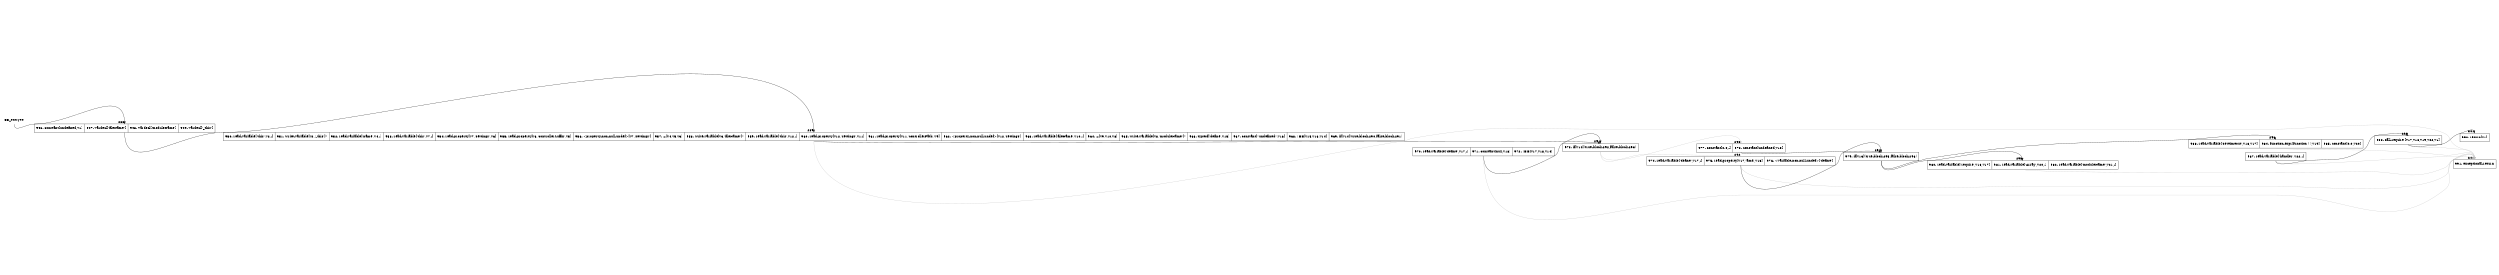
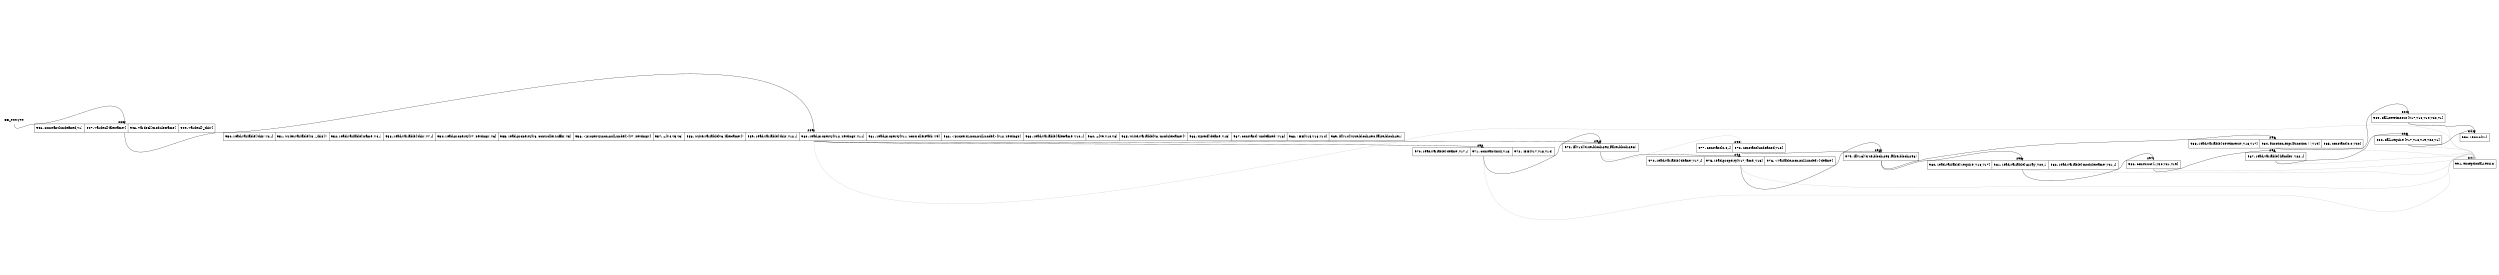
  digraph {
    rankdir=LR
    node [shape=record]
    edge [headport=n tailport=s]
    n1 [label=BB_entry90 shape=none]
    n2 [label="{946: constant[undefined,v1]|947: vardecl['fileName']|948: vardecl['moduleName']|949: vardecl['_this']}"]
    n3 [label="{950: read-variable['this',v2,-]|951: write-variable[v2,'_this']*|952: read-variable['name',v4,-]|953: read-variable['this',v7,-]|954: read-property[v7,'settings',v6]|955: read-property[v6,'controllerSuffix',v5]|956: \<property-non-null-undef\>[v7,'settings']|957: +[v4,v5,v3]|958: write-variable[v3,'fileName']*|959: read-variable['this',v12,-]|960: read-property[v12,'settings',v11]|961: read-property[v11,'controllerPath',v9]|962: \<property-non-null-undef\>[v12,'settings']|963: read-variable['fileName',v10,-]|964: +[v9,v10,v8]|965: write-variable[v8,'moduleName']*|966: typeof['define',v15]|967: constant[\"undefined\",v16]|968: !==[v15,v16,v14]|969: if[v14](true-block:290,false-block:291)}"]
    n4 [label="{973: if[v14](true-block:292,false-block:293)}"]
    n5 [label="{970: read-variable['define',v17,-]|971: constant[null,v18]|972: !==[v17,v18,v14]}"]
    n6 [label="{991: exceptional-return}"]
    n7 [label="{974: read-variable['define',v17,-]|975: read-property[v17,'amd',v13]|976: \<variable-non-null-undef\>['define']}"]
    n8 [label="{977: constant[0.0,-]|978: constant[undefined,v13]}"]
    n9 [label="{979: if[v13](true-block:295,false-block:296)}"]
    n10 [label="{980: read-variable['require',v18,v17]|981: read-variable['Array',v20,-]|982: read-variable['moduleName',v21,-]}"]
    n11 [label="{983: read-variable['setTimeout',v18,v17]|984: function-expr[function ( ),v19]|985: constant[0.0,v20]}"]
+   n12 [label="{986: construct [-,v20,v21,v19]}"]
+   n13 [label="{989: call-setTimeout [v17,v18,v19,v20,v1]}"]
    n14 [label="{987: read-variable['handler',v22,-]}"]
    n15 [label="{990: return[v1]}"]
    n16 [label="{988: call-require [v17,v18,v19,v22,v1]}"]
    n1 -> n2 [headlabel="    288"]
    n2 -> n3 [headlabel="      289"]
    n3 -> n4 [headlabel="      291"]
+   n3 -> n5 [headlabel="      290"]
    n3 -> n6 [color=gray headlabel="      302"]
-   n4 -> n7 [headlabel="      292" color=gray]
+   n4 -> n7 [headlabel="      292"]
    n4 -> n8 [color=gray headlabel="      293"]
    n5 -> n4
    n5 -> n6 [color=gray]
    n7 -> n6 [color=gray]
    n7 -> n9 [headlabel="      294"]
    n8 -> n9
    n9 -> n10 [headlabel="      295"]
    n9 -> n11 [headlabel="      296"]
    n10 -> n6 [color=gray]
+   n10 -> n12 [headlabel="      297"]
    n11 -> n6 [color=gray]
+   n11 -> n13 [headlabel="      300"]
+   n12 -> n6 [color=gray]
+   n12 -> n14 [headlabel="      298"]
+   n13 -> n6 [color=gray]
+   n13 -> n15
    n14 -> n6 [color=gray]
    n14 -> n16 [headlabel="      299"]
    n16 -> n6 [color=gray]
    n16 -> n15 [headlabel="      301"]
  }
